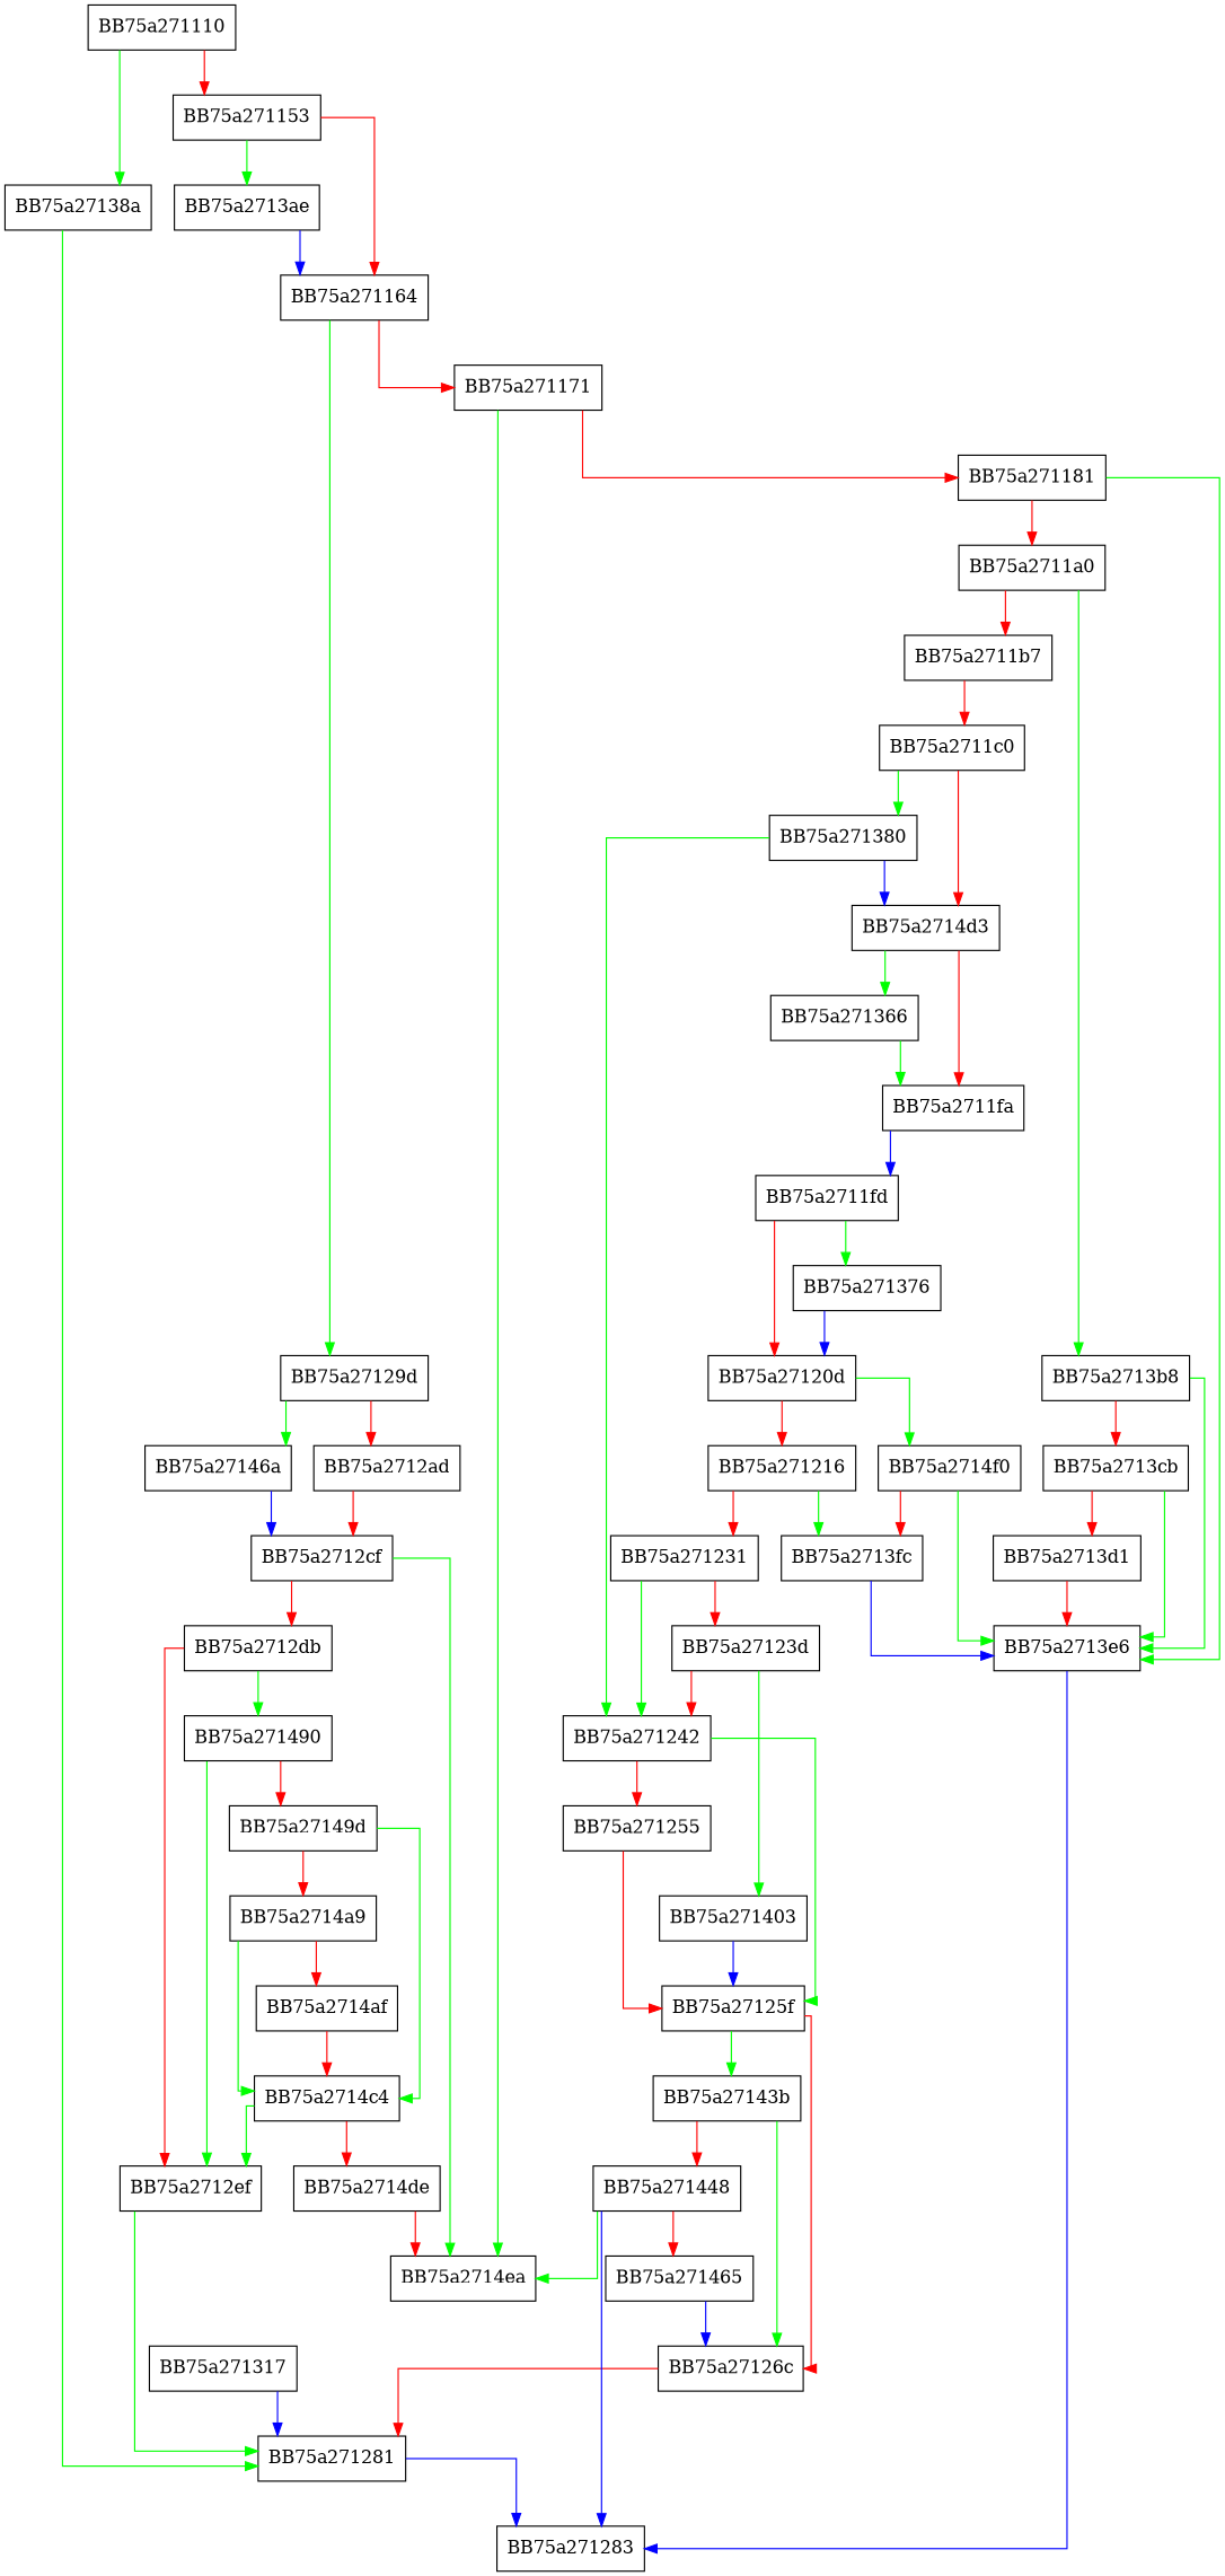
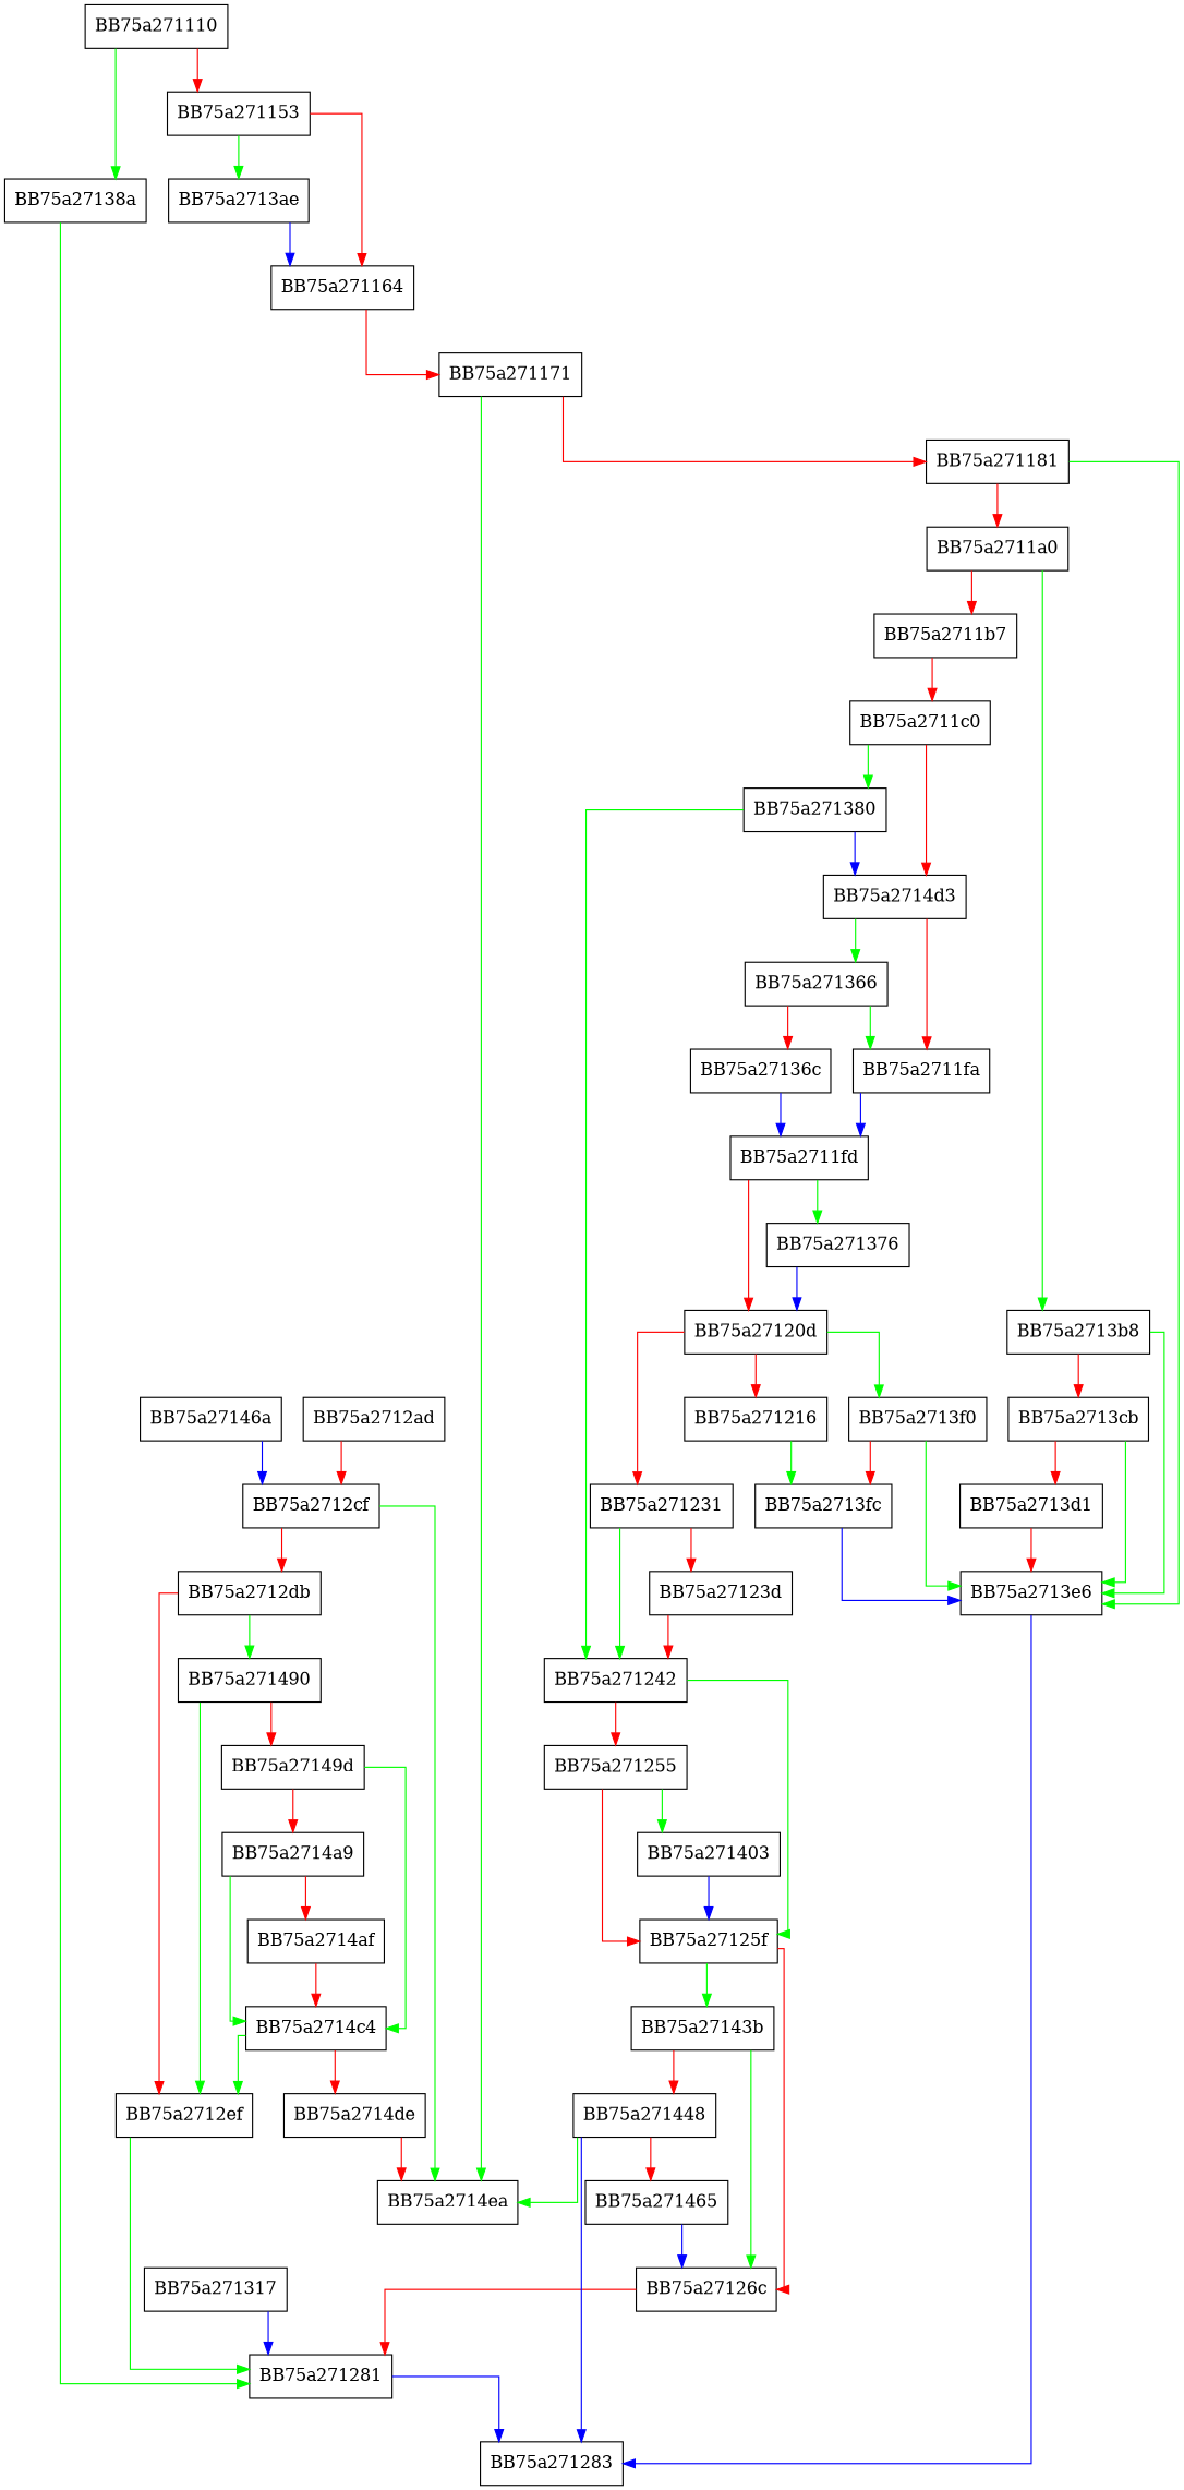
  digraph {
    splines=ortho
    node [shape=box]
    edge [color=red]
    BB75a271110
    BB75a27138a
    BB75a271153
    BB75a271281
    BB75a2713ae
    BB75a271164
    BB75a271283
-   BB75a27129d
    BB75a271171
    BB75a27146a
    BB75a2712ad
    BB75a2714ea
    BB75a271181
    BB75a2712cf
    BB75a2713e6
    BB75a2711a0
    BB75a2713b8
    BB75a2711b7
    BB75a2713cb
    BB75a2711c0
    BB75a2713d1
    BB75a271242
    BB75a27125f
    BB75a271255
    BB75a271380
    n26 [label=BB75a2714d3]
    BB75a27143b
    BB75a27126c
    BB75a271403
    BB75a271366
    BB75a2711fa
+   BB75a27136c
    BB75a2711fd
    BB75a271376
    BB75a27120d
-   BB75a2713f0 [label=BB75a2714f0]
+   BB75a2713f0
    BB75a271216
    BB75a2713fc
    BB75a271231
    BB75a27123d
    BB75a271448
    BB75a271465
    BB75a2712db
    BB75a271490
    BB75a2712ef
    BB75a27149d
    BB75a2714c4
    BB75a2714a9
    BB75a271317
    BB75a2714de
    BB75a2714af
    BB75a271110 -> BB75a27138a [color=green]
    BB75a271110 -> BB75a271153
    BB75a27138a -> BB75a271281 [color=green]
    BB75a271153 -> BB75a2713ae [color=green]
    BB75a271153 -> BB75a271164
    BB75a271281 -> BB75a271283 [color=blue]
    BB75a2713ae -> BB75a271164 [color=blue]
-   BB75a271164 -> BB75a27129d [color=green]
    BB75a271164 -> BB75a271171
-   BB75a27129d -> BB75a27146a [color=green]
-   BB75a27129d -> BB75a2712ad
    BB75a271171 -> BB75a2714ea [color=green]
    BB75a271171 -> BB75a271181
    BB75a27146a -> BB75a2712cf [color=blue]
    BB75a2712ad -> BB75a2712cf
    BB75a271181 -> BB75a2713e6 [color=green]
    BB75a271181 -> BB75a2711a0
    BB75a2712cf -> BB75a2714ea [color=green]
    BB75a2712cf -> BB75a2712db
    BB75a2713e6 -> BB75a271283 [color=blue]
    BB75a2711a0 -> BB75a2713b8 [color=green]
    BB75a2711a0 -> BB75a2711b7
    BB75a2713b8 -> BB75a2713e6 [color=green]
    BB75a2713b8 -> BB75a2713cb
    BB75a2711b7 -> BB75a2711c0
    BB75a2713cb -> BB75a2713e6 [color=green]
    BB75a2713cb -> BB75a2713d1
    BB75a2711c0 -> BB75a271380 [color=green]
    BB75a2711c0 -> n26
    BB75a2713d1 -> BB75a2713e6
    BB75a271242 -> BB75a27125f [color=green]
    BB75a271242 -> BB75a271255
    BB75a27125f -> BB75a27143b [color=green]
    BB75a27125f -> BB75a27126c
    BB75a271255 -> BB75a27125f
-   BB75a27123d -> BB75a271403 [color=green]
+   BB75a271255 -> BB75a271403 [color=green]
    BB75a271380 -> BB75a271242 [color=green]
    BB75a271380 -> n26 [color=blue]
    n26 -> BB75a271366 [color=green]
    n26 -> BB75a2711fa
    BB75a27143b -> BB75a27126c [color=green]
    BB75a27143b -> BB75a271448
    BB75a27126c -> BB75a271281
    BB75a271403 -> BB75a27125f [color=blue]
    BB75a271366 -> BB75a2711fa [color=green]
+   BB75a271366 -> BB75a27136c
    BB75a2711fa -> BB75a2711fd [color=blue]
+   BB75a27136c -> BB75a2711fd [color=blue]
    BB75a2711fd -> BB75a271376 [color=green]
    BB75a2711fd -> BB75a27120d
    BB75a271376 -> BB75a27120d [color=blue]
    BB75a27120d -> BB75a2713f0 [color=green]
    BB75a27120d -> BB75a271216
    BB75a2713f0 -> BB75a2713e6 [color=green]
    BB75a2713f0 -> BB75a2713fc
    BB75a271216 -> BB75a2713fc [color=green]
-   BB75a271216 -> BB75a271231
+   BB75a27120d -> BB75a271231
    BB75a2713fc -> BB75a2713e6 [color=blue]
    BB75a271231 -> BB75a271242 [color=green]
    BB75a271231 -> BB75a27123d
    BB75a27123d -> BB75a271242
    BB75a271448 -> BB75a271283 [color=blue]
    BB75a271448 -> BB75a2714ea [color=green]
    BB75a271448 -> BB75a271465
    BB75a271465 -> BB75a27126c [color=blue]
    BB75a2712db -> BB75a271490 [color=green]
    BB75a2712db -> BB75a2712ef
    BB75a271490 -> BB75a2712ef [color=green]
    BB75a271490 -> BB75a27149d
    BB75a2712ef -> BB75a271281 [color=green]
    BB75a27149d -> BB75a2714c4 [color=green]
    BB75a27149d -> BB75a2714a9
    BB75a2714c4 -> BB75a2712ef [color=green]
    BB75a2714c4 -> BB75a2714de
    BB75a2714a9 -> BB75a2714c4 [color=green]
    BB75a2714a9 -> BB75a2714af
    BB75a271317 -> BB75a271281 [color=blue]
    BB75a2714de -> BB75a2714ea
    BB75a2714af -> BB75a2714c4
  }
